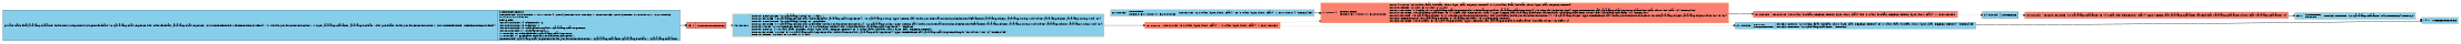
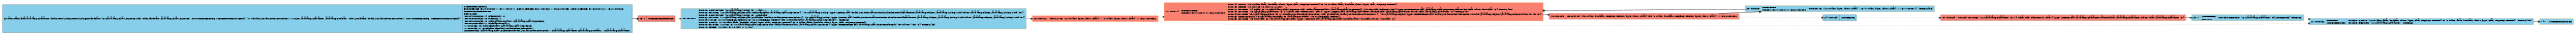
  digraph {
    rankdir=LR
    node [color=darkorange fillcolor=skyblue shape=record style=filled]
    edge [arrowhead=box style=dotted]
    n1 [color=black fillcolor=salmon label="{13\:\ ?|MTH_ENTER_BLOCK\l}"]
    n2 [label="{15\:\ 0x0000|0x0000: CONST_STR  (r0 I:java.lang.String) =  \"\<this\>\" \l0x0002: INVOKE  (r6 I:java.lang.Object A[D('$this$findLast' java.lang.CharSequence)]), (r0 I:java.lang.String) type: STATIC call: kotlin.jvm.internal.Intrinsics.checkNotNullParameter(java.lang.Object, java.lang.String):void A[MD:(java.lang.Object, java.lang.String):void (m)]\l0x0005: CONST_STR  (r0 I:java.lang.String) =  \"predicate\" \l0x0007: INVOKE  (r7 I:java.lang.Object A[D('predicate' kotlin.jvm.functions.Function1)]), (r0 I:java.lang.String) type: STATIC call: kotlin.jvm.internal.Intrinsics.checkNotNullParameter(java.lang.Object, java.lang.String):void A[MD:(java.lang.Object, java.lang.String):void (m)]\l0x000a: MOVE  (r0 I:??[OBJECT, ARRAY]) = (r6 I:??[OBJECT, ARRAY] A[D('$this$findLast' java.lang.CharSequence)])  (LINE:62)\l0x000b: CONST  (r1 I:??[int, float, boolean, short, byte, char, OBJECT, ARRAY]) = (0 ??[int, float, boolean, short, byte, char, OBJECT, ARRAY]) \l0x000c: INVOKE  (r2 I:int) = (r0 I:java.lang.CharSequence A[D('$this$lastOrNull$iv' java.lang.CharSequence)]) type: INTERFACE call: java.lang.CharSequence.length():int A[MD:():int (c)] (LINE:2485)\l0x0010: ARITH  (r2 I:int) = (r2 I:int) + (\-1 int) \l}"]
    n3 [fillcolor=salmon label="{16\:\ 0x0012|0x0012: IF  (r2 I:??[int, byte, short, char]) \< (0 ??[int, byte, short, char])  \-\> B:21:0x0032 \l}"]
    n4 [fillcolor=salmon label="{17\:\ 0x0014|LOOP_START\lLOOP:0: B:17:0x0014\-\>B:20:0x0030\l|0x0014: MOVE  (r3 I:??[int, float, boolean, short, byte, char, OBJECT, ARRAY]) = (r2 I:??[int, float, boolean, short, byte, char, OBJECT, ARRAY]) \l0x0015: ARITH  (r2 I:int) = (r2 I:int) + (\-1 int) \l0x0017: INVOKE  (r4 I:char) = (r0 I:java.lang.CharSequence A[D('$this$lastOrNull$iv' java.lang.CharSequence)]), (r3 I:int A[D('index$iv' int)]) type: INTERFACE call: java.lang.CharSequence.charAt(int):char A[MD:(int):char (c)] (LINE:2486)\l0x001b: INVOKE  (r5 I:java.lang.Character) = (r4 I:char A[D('element$iv' char)]) type: STATIC call: java.lang.Character.valueOf(char):java.lang.Character A[MD:(char):java.lang.Character (c)] (LINE:2487)\l0x001f: INVOKE  (r5 I:java.lang.Object) = (r7 I:kotlin.jvm.functions.Function1 A[D('predicate' kotlin.jvm.functions.Function1)]), (r5 I:java.lang.Object) type: INTERFACE call: kotlin.jvm.functions.Function1.invoke(java.lang.Object):java.lang.Object A[MD:(P1):R (m)]\l0x0023: CHECK_CAST (r5 I:java.lang.Boolean) = (java.lang.Boolean) (r5 I:??[OBJECT, ARRAY]) \l0x0025: INVOKE  (r5 I:boolean) = (r5 I:java.lang.Boolean) type: VIRTUAL call: java.lang.Boolean.booleanValue():boolean A[MD:():boolean (c)]\l}"]
    n5 [color=gray40 label="{21\:\ 0x0032|RETURN\lORIG_RETURN\l|0x0032: CONST  (r2 I:??[int, float, boolean, short, byte, char, OBJECT, ARRAY]) = (0 ??[int, float, boolean, short, byte, char, OBJECT, ARRAY])  (LINE:2489)\l0x0033: RETURN  (r2 I:java.lang.Character)  (LINE:62)\l}"]
    n6 [color=gray40 fillcolor=salmon label="{18\:\ 0x0029|0x0029: IF  (r5 I:??[int, boolean, OBJECT, ARRAY, byte, short, char]) == (0 ??[int, boolean, OBJECT, ARRAY, byte, short, char])  \-\> B:20:0x0030 \l}"]
    n7 [label="{14\:\ ?|MTH_EXIT_BLOCK\l}"]
    n8 [label="{20\:\ 0x0030|LOOP_END\lLOOP:0: B:17:0x0014\-\>B:20:0x0030\l|0x0030: IF  (r2 I:??[int, byte, short, char]) \>= (0 ??[int, byte, short, char])  \-\> B:17:0x0014  (LINE:2485)\l}"]
    n9 [color=black label="{24\:\ 0x002b|SYNTHETIC\l}"]
    n10 [color=gray40 fillcolor=salmon label="{19\:\ 0x002b|0x002b: INVOKE  (r2 I:java.lang.Character) = (r4 I:char A[D('element$iv' char)]) type: STATIC call: java.lang.Character.valueOf(char):java.lang.Character A[MD:(char):java.lang.Character (c)]\l}"]
    n11 [label="{25\:\ ?|SYNTHETIC\lRETURN\l|0x0033: RETURN  (r2 I:java.lang.Character) A[SYNTHETIC] (LINE:62)\l}"]
    n12 [color=black label="{private static final java.lang.Character kotlin.text.StringsKt___StringsKt.findLast((r6 I:java.lang.CharSequence A[D('$this$findLast' java.lang.CharSequence), IMMUTABLE_TYPE, METHOD_ARGUMENT]), (r7 I:kotlin.jvm.functions.Function1\<? super java.lang.Character, java.lang.Boolean\> A[D('predicate' kotlin.jvm.functions.Function1), IMMUTABLE_TYPE, METHOD_ARGUMENT]))  | USE_LINES_HINTS\lBACK_EDGE: B:20:0x0030 \-\> B:17:0x0014, CROSS_EDGE: B:21:0x0032 \-\> B:22:0x0033, CROSS_EDGE: B:16:0x0012 \-\> B:21:0x0032\lINLINE_NOT_NEEDED\lDebug Info:\l  0x001b\-0x0030: r4 'element$iv' C\l  0x0015\-0x0032: r3 'index$iv' I\l  0x000b\-0x0033: r0 '$this$lastOrNull$iv' Ljava\/lang\/CharSequence;\l  0x000c\-0x0033: r1 '$i$f$lastOrNull' I\l  \-1 \-0x0033: r6 '$this$findLast' Ljava\/lang\/CharSequence;\l  \-1 \-0x0033: r7 'predicate' Lkotlin\/jvm\/functions\/Function1;\lSIGNATURE: (Ljava\/lang\/CharSequence;Lkotlin\/jvm\/functions\/Function1\<\-Ljava\/lang\/Character;Ljava\/lang\/Boolean;\>;)Ljava\/lang\/Character;\l}"]
    n1 -> n2 [arrowhead=dot]
    n2 -> n3 [style=solid]
    n3 -> n4 [arrowhead=dot]
    n3 -> n5
    n4 -> n6 [arrowhead=dot style=bold]
    n5 -> n7 [style=bold]
+   n6 -> n8 [style=bold]
    n6 -> n9
    n8 -> n4 [style=bold]
    n9 -> n10
    n10 -> n11 [arrowhead=dot style=bold]
-   n11 -> n7
+   n11 -> n5
    n12 -> n1 [style=bold]
  }
